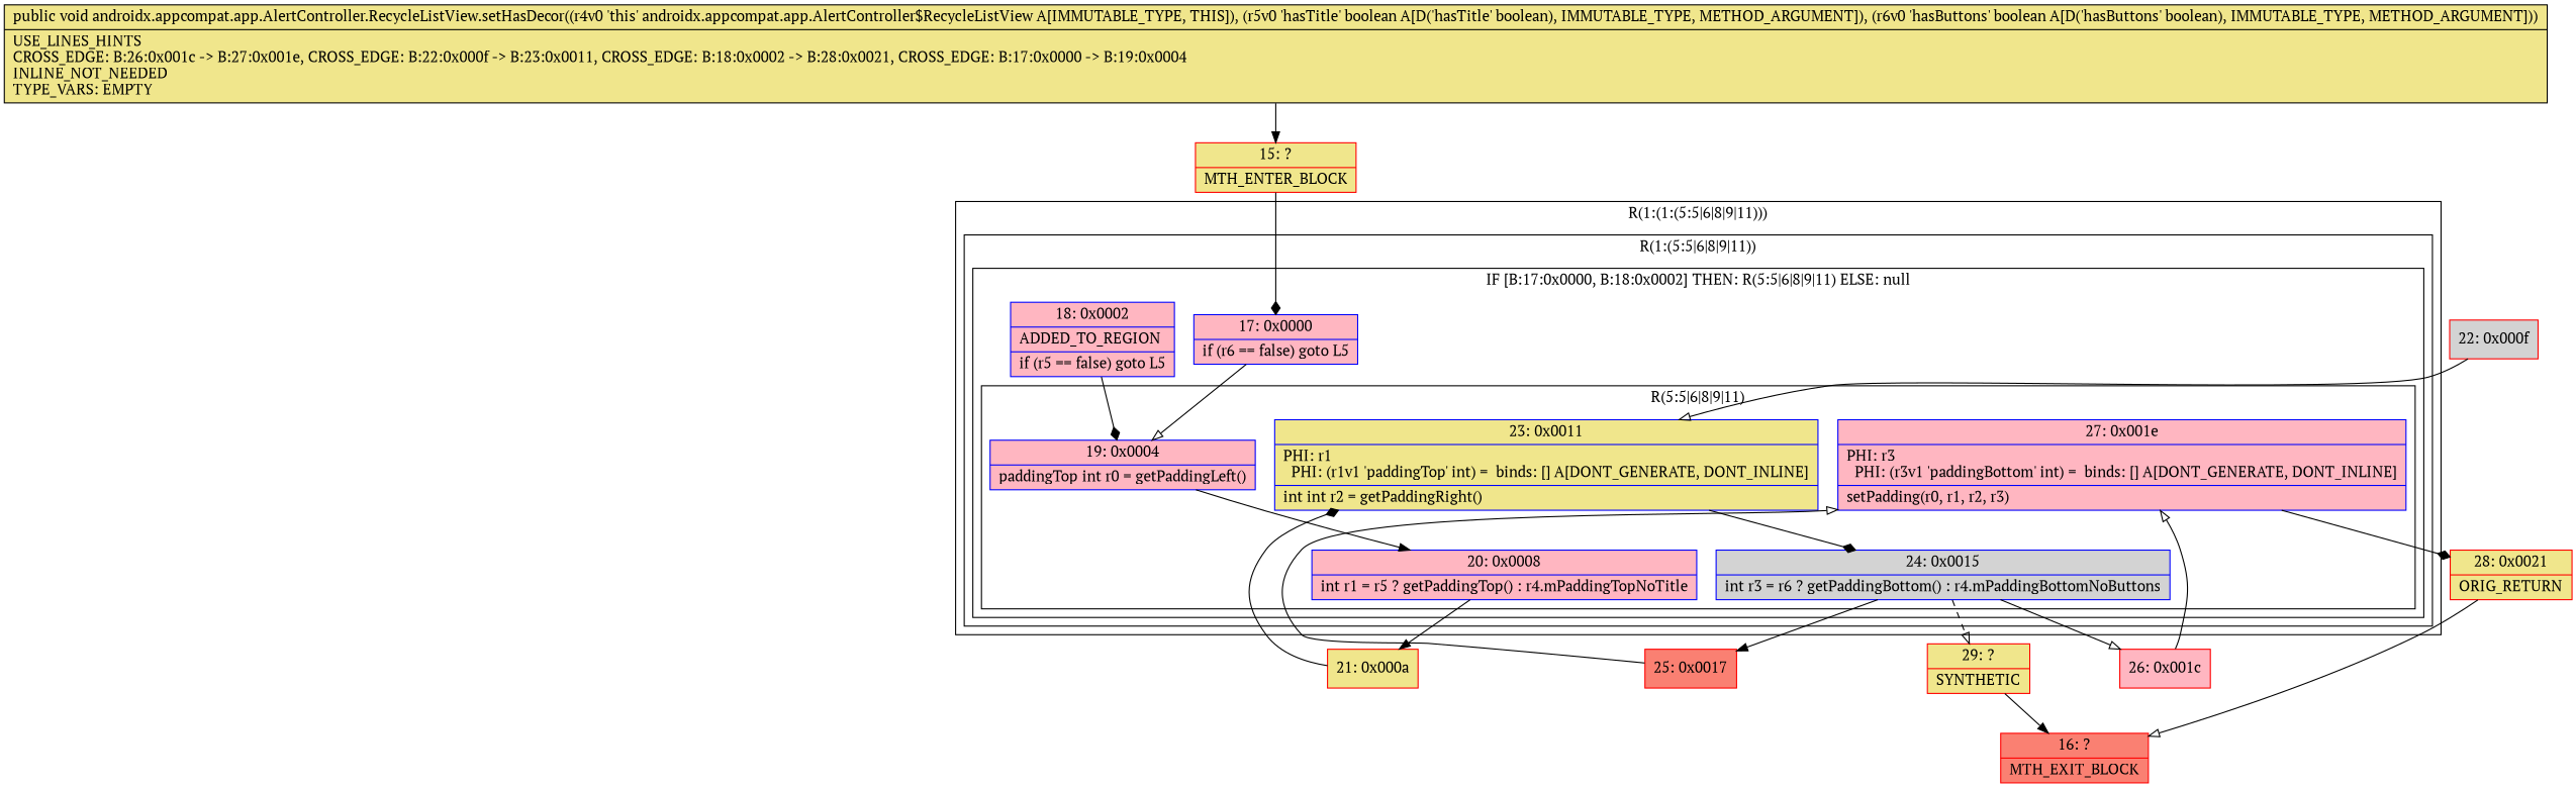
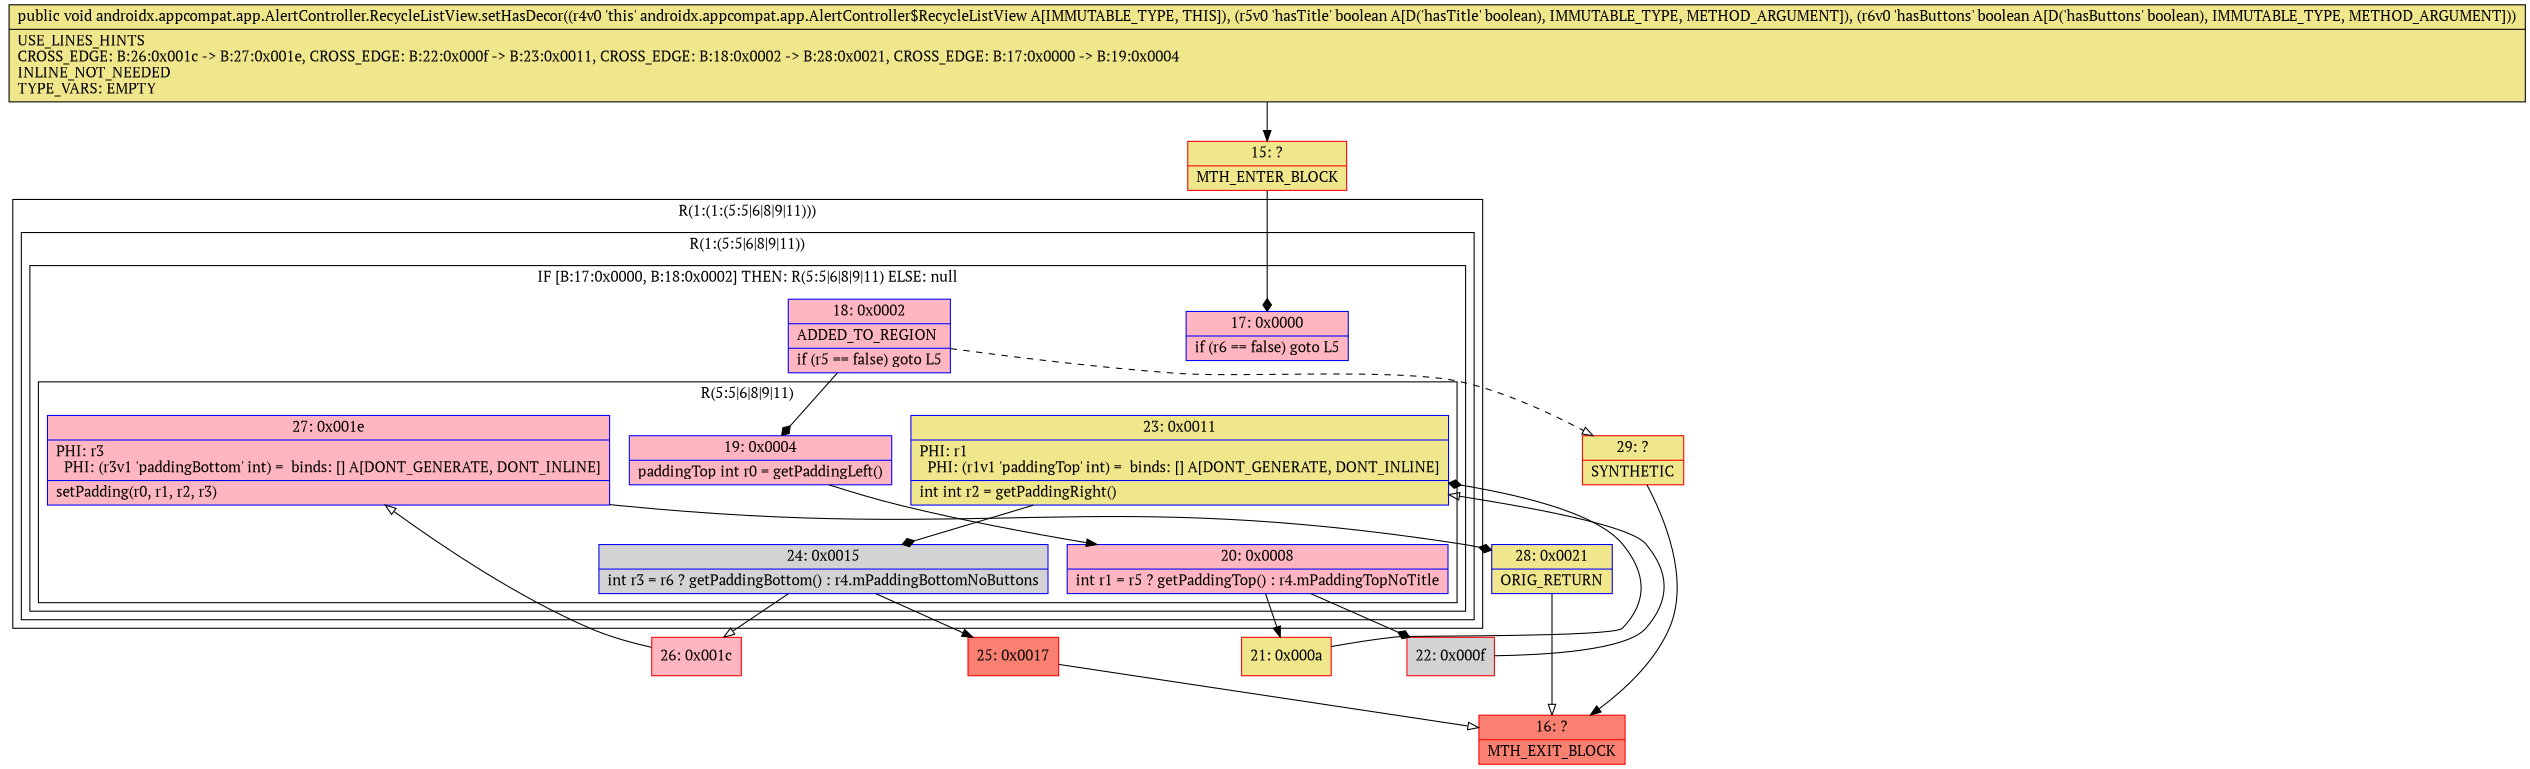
  digraph {
    fontname="PT Serif"
    node [color=red fillcolor=lightpink fontname="PT Serif" shape=record style=filled]
    edge [arrowhead=onormal fontname="PT Serif"]
    n1 [color=blue label="{19\:\ 0x0004|paddingTop int r0 = getPaddingLeft()\l}"]
    n2 [color=blue label="{20\:\ 0x0008|int r1 = r5 ? getPaddingTop() : r4.mPaddingTopNoTitle\l}"]
    n3 [color=blue fillcolor=khaki label="{23\:\ 0x0011|PHI: r1 \l  PHI: (r1v1 'paddingTop' int) =  binds: [] A[DONT_GENERATE, DONT_INLINE]\l|int int r2 = getPaddingRight()\l}"]
    n4 [color=blue fillcolor=lightgrey label="{24\:\ 0x0015|int r3 = r6 ? getPaddingBottom() : r4.mPaddingBottomNoButtons\l}"]
    n5 [color=blue label="{27\:\ 0x001e|PHI: r3 \l  PHI: (r3v1 'paddingBottom' int) =  binds: [] A[DONT_GENERATE, DONT_INLINE]\l|setPadding(r0, r1, r2, r3)\l}"]
    n6 [color=blue label="{17\:\ 0x0000|if (r6 == false) goto L5\l}"]
    n7 [color=blue label="{18\:\ 0x0002|ADDED_TO_REGION\l|if (r5 == false) goto L5\l}"]
    n8 [fillcolor=khaki label="{21\:\ 0x000a}"]
    n9 [fillcolor=lightgrey label="{22\:\ 0x000f}"]
    n10 [fillcolor=salmon label="{25\:\ 0x0017}"]
    n11 [label="{26\:\ 0x001c}"]
-   n12 [fillcolor=khaki label="{28\:\ 0x0021|ORIG_RETURN\l}"]
+   n12 [color=blue fillcolor=khaki label="{28\:\ 0x0021|ORIG_RETURN\l}"]
    n13 [fillcolor=khaki label="{29\:\ ?|SYNTHETIC\l}"]
    n14 [fillcolor=salmon label="{16\:\ ?|MTH_EXIT_BLOCK\l}"]
    n15 [fillcolor=khaki label="{15\:\ ?|MTH_ENTER_BLOCK\l}"]
    n16 [fillcolor=khaki label="{public void androidx.appcompat.app.AlertController.RecycleListView.setHasDecor((r4v0 'this' androidx.appcompat.app.AlertController$RecycleListView A[IMMUTABLE_TYPE, THIS]), (r5v0 'hasTitle' boolean A[D('hasTitle' boolean), IMMUTABLE_TYPE, METHOD_ARGUMENT]), (r6v0 'hasButtons' boolean A[D('hasButtons' boolean), IMMUTABLE_TYPE, METHOD_ARGUMENT]))  | USE_LINES_HINTS\lCROSS_EDGE: B:26:0x001c \-\> B:27:0x001e, CROSS_EDGE: B:22:0x000f \-\> B:23:0x0011, CROSS_EDGE: B:18:0x0002 \-\> B:28:0x0021, CROSS_EDGE: B:17:0x0000 \-\> B:19:0x0004\lINLINE_NOT_NEEDED\lTYPE_VARS: EMPTY\l}" color=""]
    subgraph cluster_1 {
      label="R(1:(1:(5:5|6|8|9|11)))"
      subgraph cluster_2 {
        label="R(1:(5:5|6|8|9|11))"
        subgraph cluster_3 {
          label="IF [B:17:0x0000, B:18:0x0002] THEN: R(5:5|6|8|9|11) ELSE: null"
          n6
          n7
          subgraph cluster_4 {
            label="R(5:5|6|8|9|11)"
            n1
            n2
            n3
            n4
            n5
          }
        }
      }
    }
    n1 -> n2 [arrowhead=normal]
    n2 -> n8 [arrowhead=normal]
+   n2 -> n9 [arrowhead=diamond]
    n3 -> n4 [arrowhead=diamond]
    n4 -> n10 [arrowhead=normal]
    n4 -> n11
    n5 -> n12 [arrowhead=diamond]
-   n6 -> n1
    n7 -> n1 [arrowhead=diamond]
-   n4 -> n13 [style=dashed]
+   n7 -> n13 [style=dashed]
    n8 -> n3 [arrowhead=diamond]
    n9 -> n3
-   n10 -> n5
+   n10 -> n14
    n11 -> n5
    n12 -> n14
    n13 -> n14 [arrowhead=normal]
    n15 -> n6 [arrowhead=diamond]
    n16 -> n15 [arrowhead=normal]
  }
